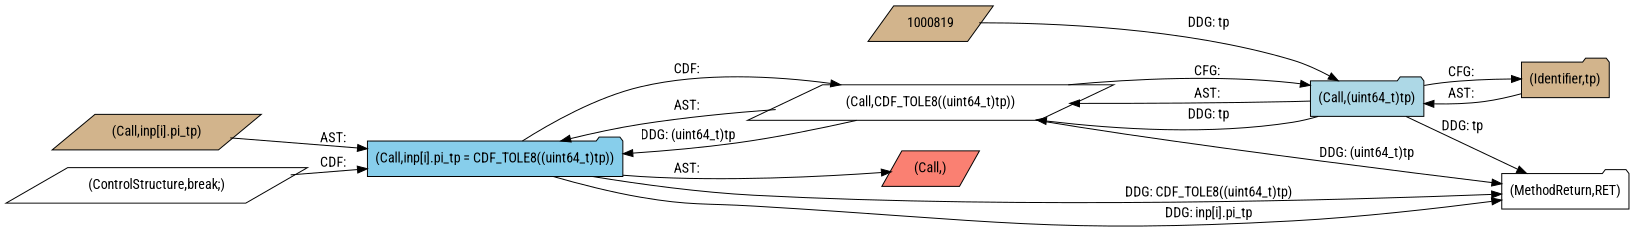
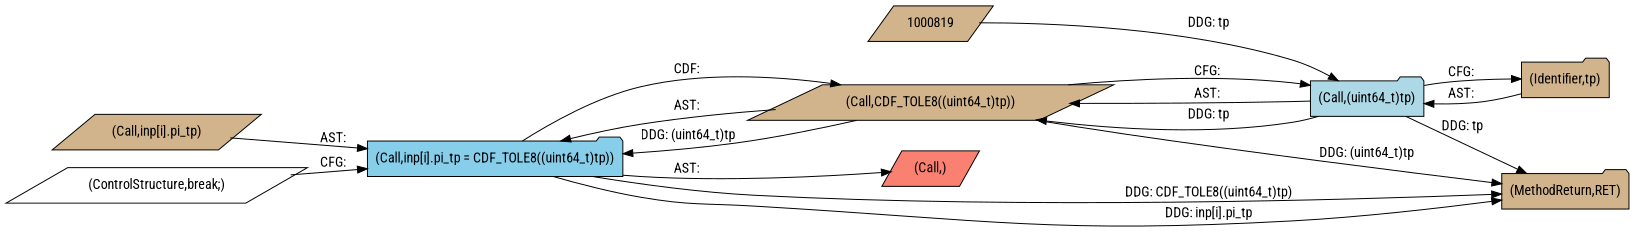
  digraph {
    fontname="Roboto Condensed"
    rankdir=LR
    node [fillcolor=tan fontname="Roboto Condensed" shape=parallelogram style=filled]
    edge [fontname="Roboto Condensed"]
    n1 [fillcolor=skyblue label="(Call,inp[i].pi_tp = CDF_TOLE8((uint64_t)tp))" shape=folder]
-   n2 [fillcolor=white label="(Call,CDF_TOLE8((uint64_t)tp))"]
+   n2 [label="(Call,CDF_TOLE8((uint64_t)tp))"]
    n3 [fillcolor=salmon label="(Call,)"]
-   n4 [fillcolor=white label="(MethodReturn,RET)" shape=folder]
+   n4 [label="(MethodReturn,RET)" shape=folder]
    n5 [fillcolor=lightblue label="(Call,(uint64_t)tp)" shape=folder]
    n6 [label="(Identifier,tp)" shape=folder]
    n7 [label="(Call,inp[i].pi_tp)"]
    n8 [fillcolor=white label="(ControlStructure,break;)"]
    1000819
    n1 -> n2 [label="CDF: "]
    n1 -> n3 [label="AST: "]
    n1 -> n4 [label="DDG: CDF_TOLE8((uint64_t)tp)"]
    n1 -> n4 [label="DDG: inp[i].pi_tp"]
    n2 -> n1 [label="AST: "]
    n2 -> n1 [label="DDG: (uint64_t)tp"]
    n2 -> n4 [label="DDG: (uint64_t)tp"]
    n2 -> n5 [label="CFG: "]
    n5 -> n2 [label="AST: "]
    n5 -> n2 [label="DDG: tp"]
    n5 -> n4 [label="DDG: tp"]
    n5 -> n6 [label="CFG: "]
    n6 -> n5 [label="AST: "]
    n7 -> n1 [label="AST: "]
-   n8 -> n1 [label="CDF: "]
+   n8 -> n1 [label="CFG: "]
    1000819 -> n5 [label="DDG: tp"]
  }
